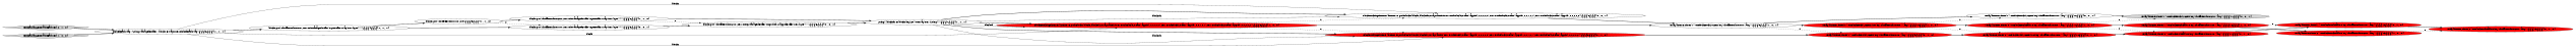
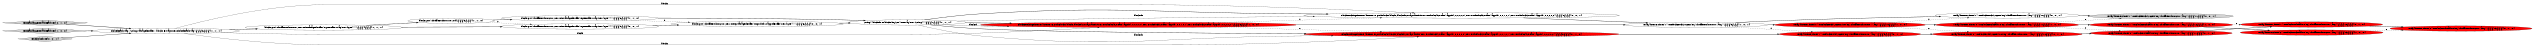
  digraph {
    rankdir=LR
    node [fillcolor=red shape=ellipse style=filled]
    edge [style=bold]
    n1 [fillcolor=white label="BlockFetchingListener listener = pushBlocks(blocks,blockIds,Arrays.asList(new PushBlockStream(\"app-id\",0,0,0,0,0),new PushBlockStream(\"app-id\",0,0,1,0,1),new PushBlockStream(\"app-id\",0,0,2,0,2)))@@@8@@@['0', '0', '1']"]
    n2 [fillcolor=white label="verify(listener,times(1)).onBlockFetchSuccess(eq(\"shufflePush_0_0_0\"),any())@@@9@@@['1', '0', '1']"]
    n3 [label="verify(listener,times(0)).onBlockPushSuccess(not(eq(\"shufflePush_0_0_0\")),any())@@@10@@@['0', '1', '0']"]
    n4 [label="verify(listener,times(0)).onBlockPushFailure(eq(\"shufflePush_0_0_0\"),any())@@@11@@@['0', '1', '0']"]
    n5 [fillcolor=white label="blocks.put(\"shufflePush_0_0_0\",new NioManagedBuffer(ByteBuffer.wrap(new byte(((()))@@@4@@@['1', '1', '1']"]
    n6 [fillcolor=white label="blocks.put(\"shufflePush_0_1_0\",new NioManagedBuffer(ByteBuffer.wrap(new byte(((()))@@@5@@@['0', '0', '1']"]
    n7 [fillcolor=white label="blocks.put(\"shufflePush_0_1_0\",null)@@@5@@@['1', '1', '0']"]
    n8 [label="verify(listener,times(0)).onBlockFetchFailure(eq(\"shufflePush_0_0_0\"),any())@@@11@@@['1', '0', '0']"]
    n9 [label="verify(listener,times(1)).onBlockFetchFailure(eq(\"shufflePush_0_1_0\"),any())@@@12@@@['1', '0', '0']"]
    n10 [fillcolor=lightgray label="verify(listener,times(1)).onBlockFetchSuccess(eq(\"shufflePush_0_2_0\"),any())@@@11@@@['0', '0', '1']"]
    n11 [fillcolor=lightgray label="testHandlingRetriableFailures['0', '1', '0']" shape=diamond]
    n12 [fillcolor=white label="LinkedHashMap<String,ManagedBuffer> blocks = Maps.newLinkedHashMap()@@@3@@@['1', '1', '1']"]
    n13 [label="verify(listener,times(1)).onBlockPushFailure(eq(\"shufflePush_0_1_0\"),any())@@@12@@@['0', '1', '0']"]
    n14 [label="verify(listener,times(2)).onBlockPushFailure(eq(\"shufflePush_0_2_0\"),any())@@@13@@@['0', '1', '0']"]
    n15 [fillcolor=white label="blocks.put(\"shufflePush_0_2_0\",new NettyManagedBuffer(Unpooled.wrappedBuffer(new byte(((()))@@@6@@@['0', '0', '1']"]
    n16 [fillcolor=white label="String(( blockIds = blocks.keySet().toArray(new String(((()@@@7@@@['1', '1', '1']"]
    n17 [label="BlockPushingListener listener = pushBlocks(blocks,blockIds,Arrays.asList(new PushBlockStream(\"app-id\",0,0,0,0,0),new PushBlockStream(\"app-id\",0,0,1,0,1),new PushBlockStream(\"app-id\",0,0,2,0,2)))@@@8@@@['0', '1', '0']"]
    n18 [label="BlockFetchingListener listener = pushBlocks(blocks,blockIds,Arrays.asList(new PushBlockStream(\"app-id\",0,0,0,0,0),new PushBlockStream(\"app-id\",0,0,1,0,1),new PushBlockStream(\"app-id\",0,0,2,0,2)))@@@8@@@['1', '0', '0']"]
    n19 [fillcolor=white label="verify(listener,times(1)).onBlockFetchSuccess(eq(\"shufflePush_0_1_0\"),any())@@@10@@@['0', '0', '1']"]
    n20 [fillcolor=lightgray label="testHandlingRetriableFailures['1', '0', '0']" shape=diamond]
    n21 [label="verify(listener,times(1)).onBlockPushSuccess(eq(\"shufflePush_0_0_0\"),any())@@@9@@@['0', '1', '0']"]
    n22 [label="verify(listener,times(2)).onBlockFetchFailure(eq(\"shufflePush_0_2_0\"),any())@@@13@@@['1', '0', '0']"]
    n23 [fillcolor=white label="blocks.put(\"shufflePush_0_2_0\",new NioManagedBuffer(ByteBuffer.wrap(new byte(((()))@@@6@@@['1', '1', '0']"]
+   n24 [fillcolor=lightgray label="testPushThree['0', '0', '1']" shape=diamond]
    n25 [label="verify(listener,times(0)).onBlockFetchSuccess(not(eq(\"shufflePush_0_0_0\")),any())@@@10@@@['1', '0', '0']"]
    n1 -> n2
    n2 -> n19
    n2 -> n21 [label=0 style=dashed]
    n2 -> n25
    n3 -> n4
    n4 -> n13
    n5 -> n6
    n5 -> n7
    n6 -> n15
    n7 -> n6 [label=0 style=dashed]
    n7 -> n23
    n8 -> n4 [label=0 style=dashed]
    n8 -> n9
    n8 -> n10 [label=0 style=dashed]
    n9 -> n13 [label=0 style=dashed]
    n9 -> n22
    n11 -> n12
    n12 -> n1 [label=blocks style=solid]
    n12 -> n5
    n12 -> n17 [label=blocks style=solid]
    n12 -> n18 [label=blocks style=solid]
    n13 -> n14
    n15 -> n16
    n16 -> n1 [label=blockIds style=solid]
    n16 -> n1
    n16 -> n17 [label=blockIds style=solid]
    n16 -> n17
    n16 -> n18
    n16 -> n18 [label=blockIds style=solid]
    n17 -> n21
    n18 -> n1 [label=0 style=dashed]
    n18 -> n2
    n18 -> n17 [label=0 style=dashed]
    n19 -> n10
    n20 -> n12
    n21 -> n3
    n22 -> n14 [label=0 style=dashed]
    n23 -> n15 [label=0 style=dashed]
    n23 -> n16
+   n24 -> n12
    n25 -> n3 [label=0 style=dashed]
    n25 -> n8
    n25 -> n19 [label=0 style=dashed]
  }
